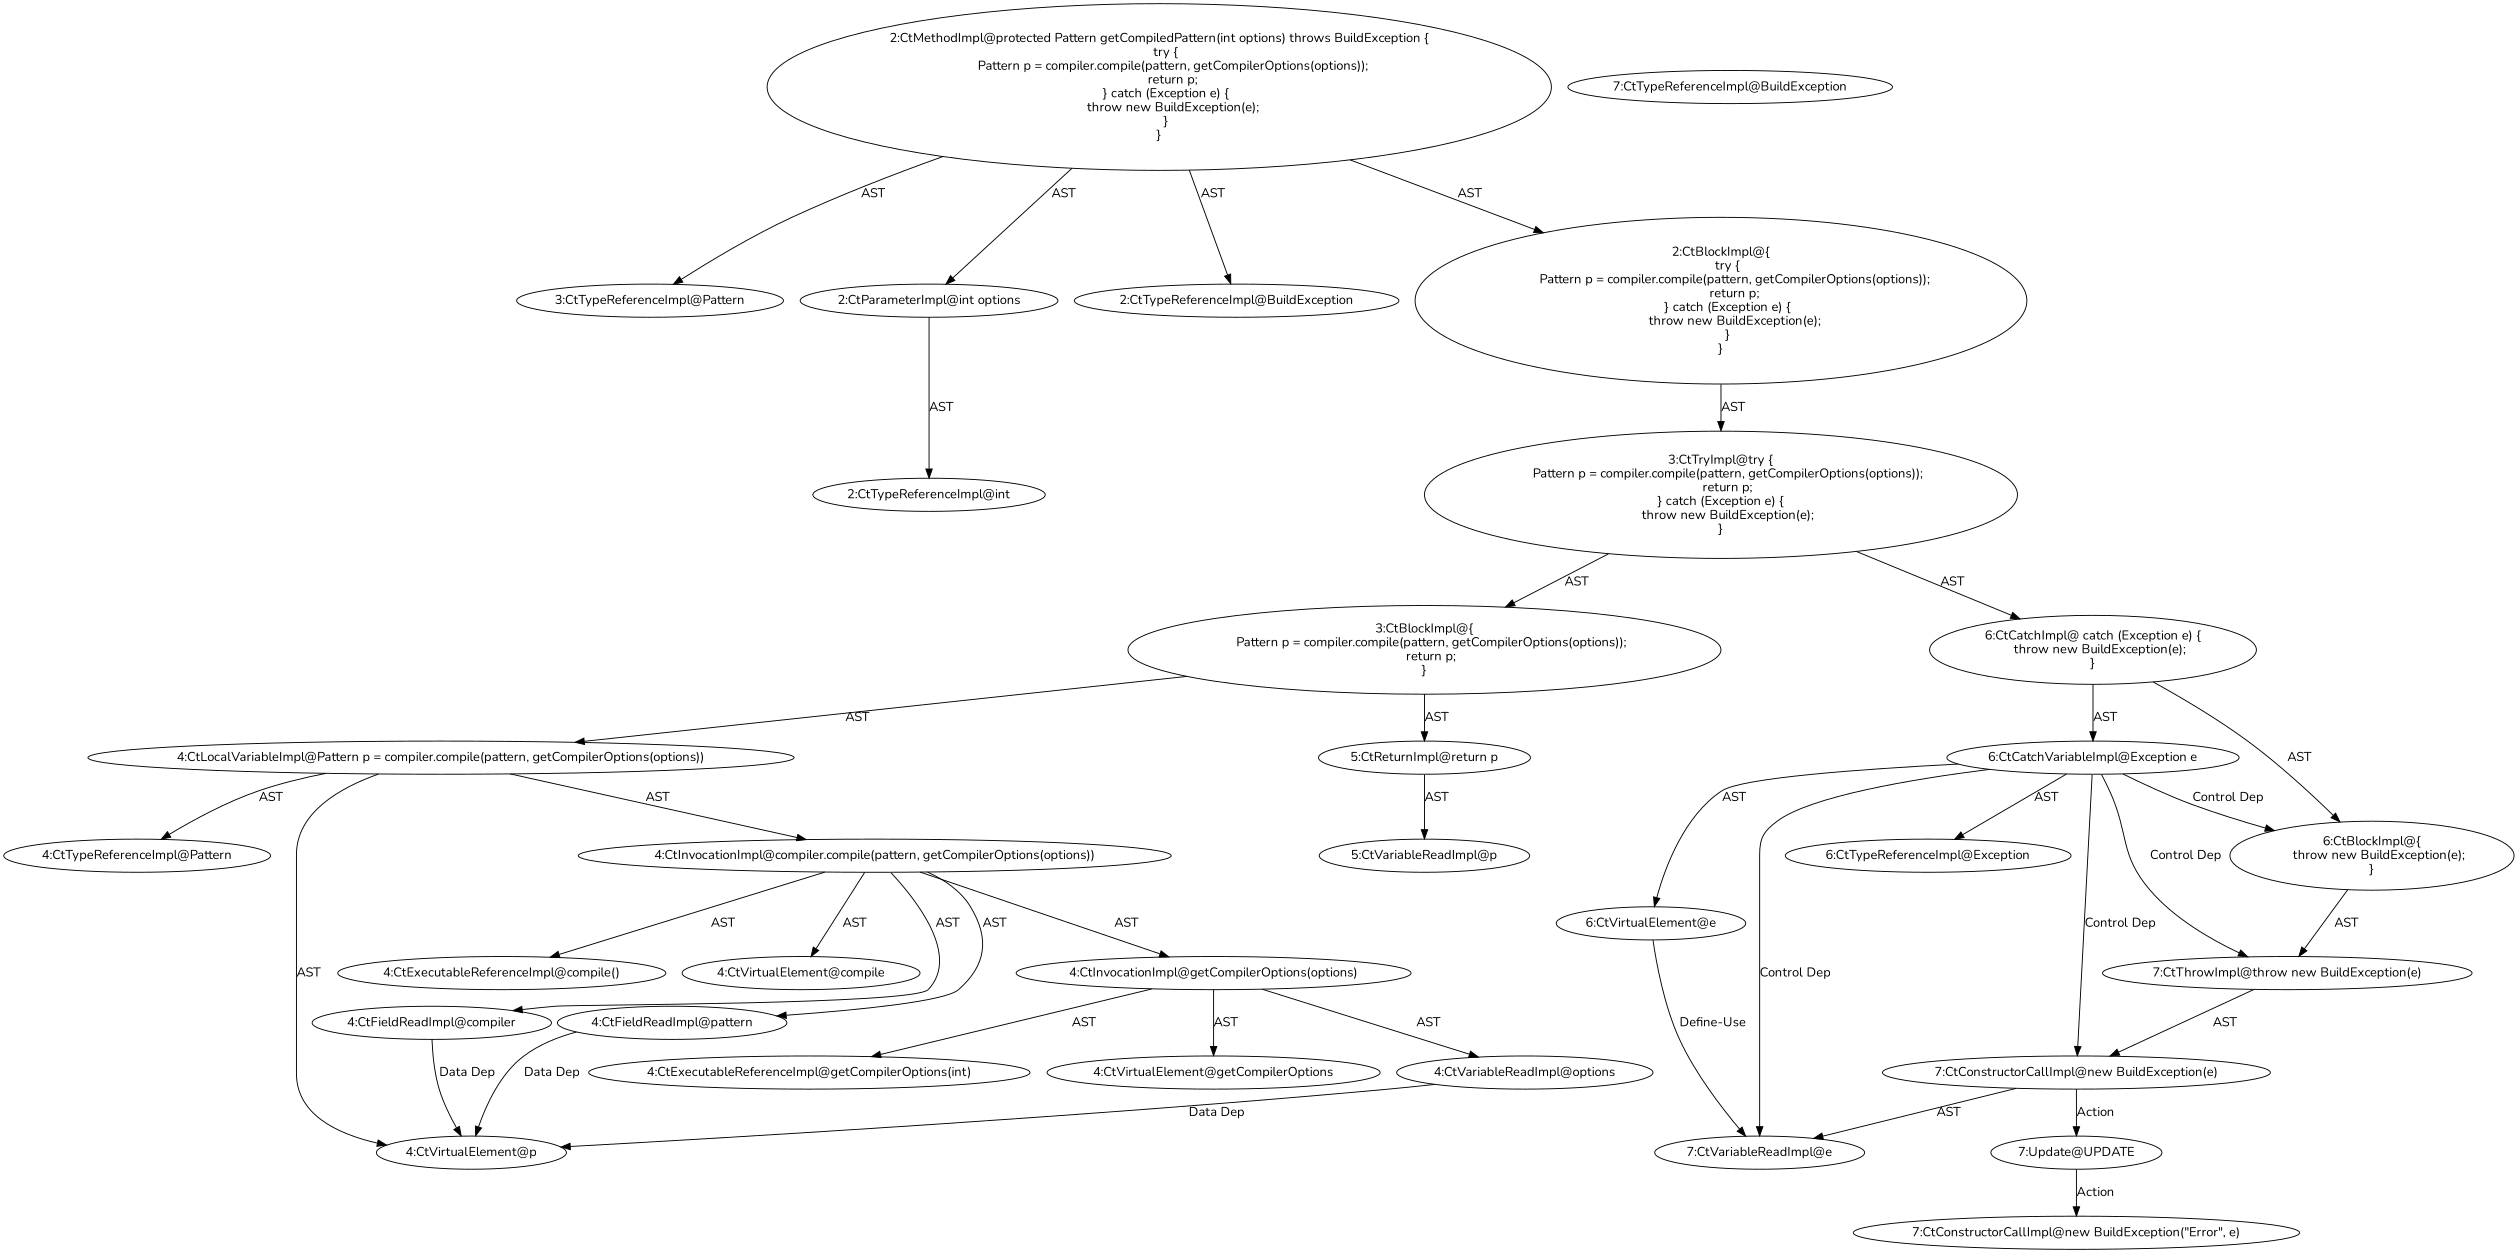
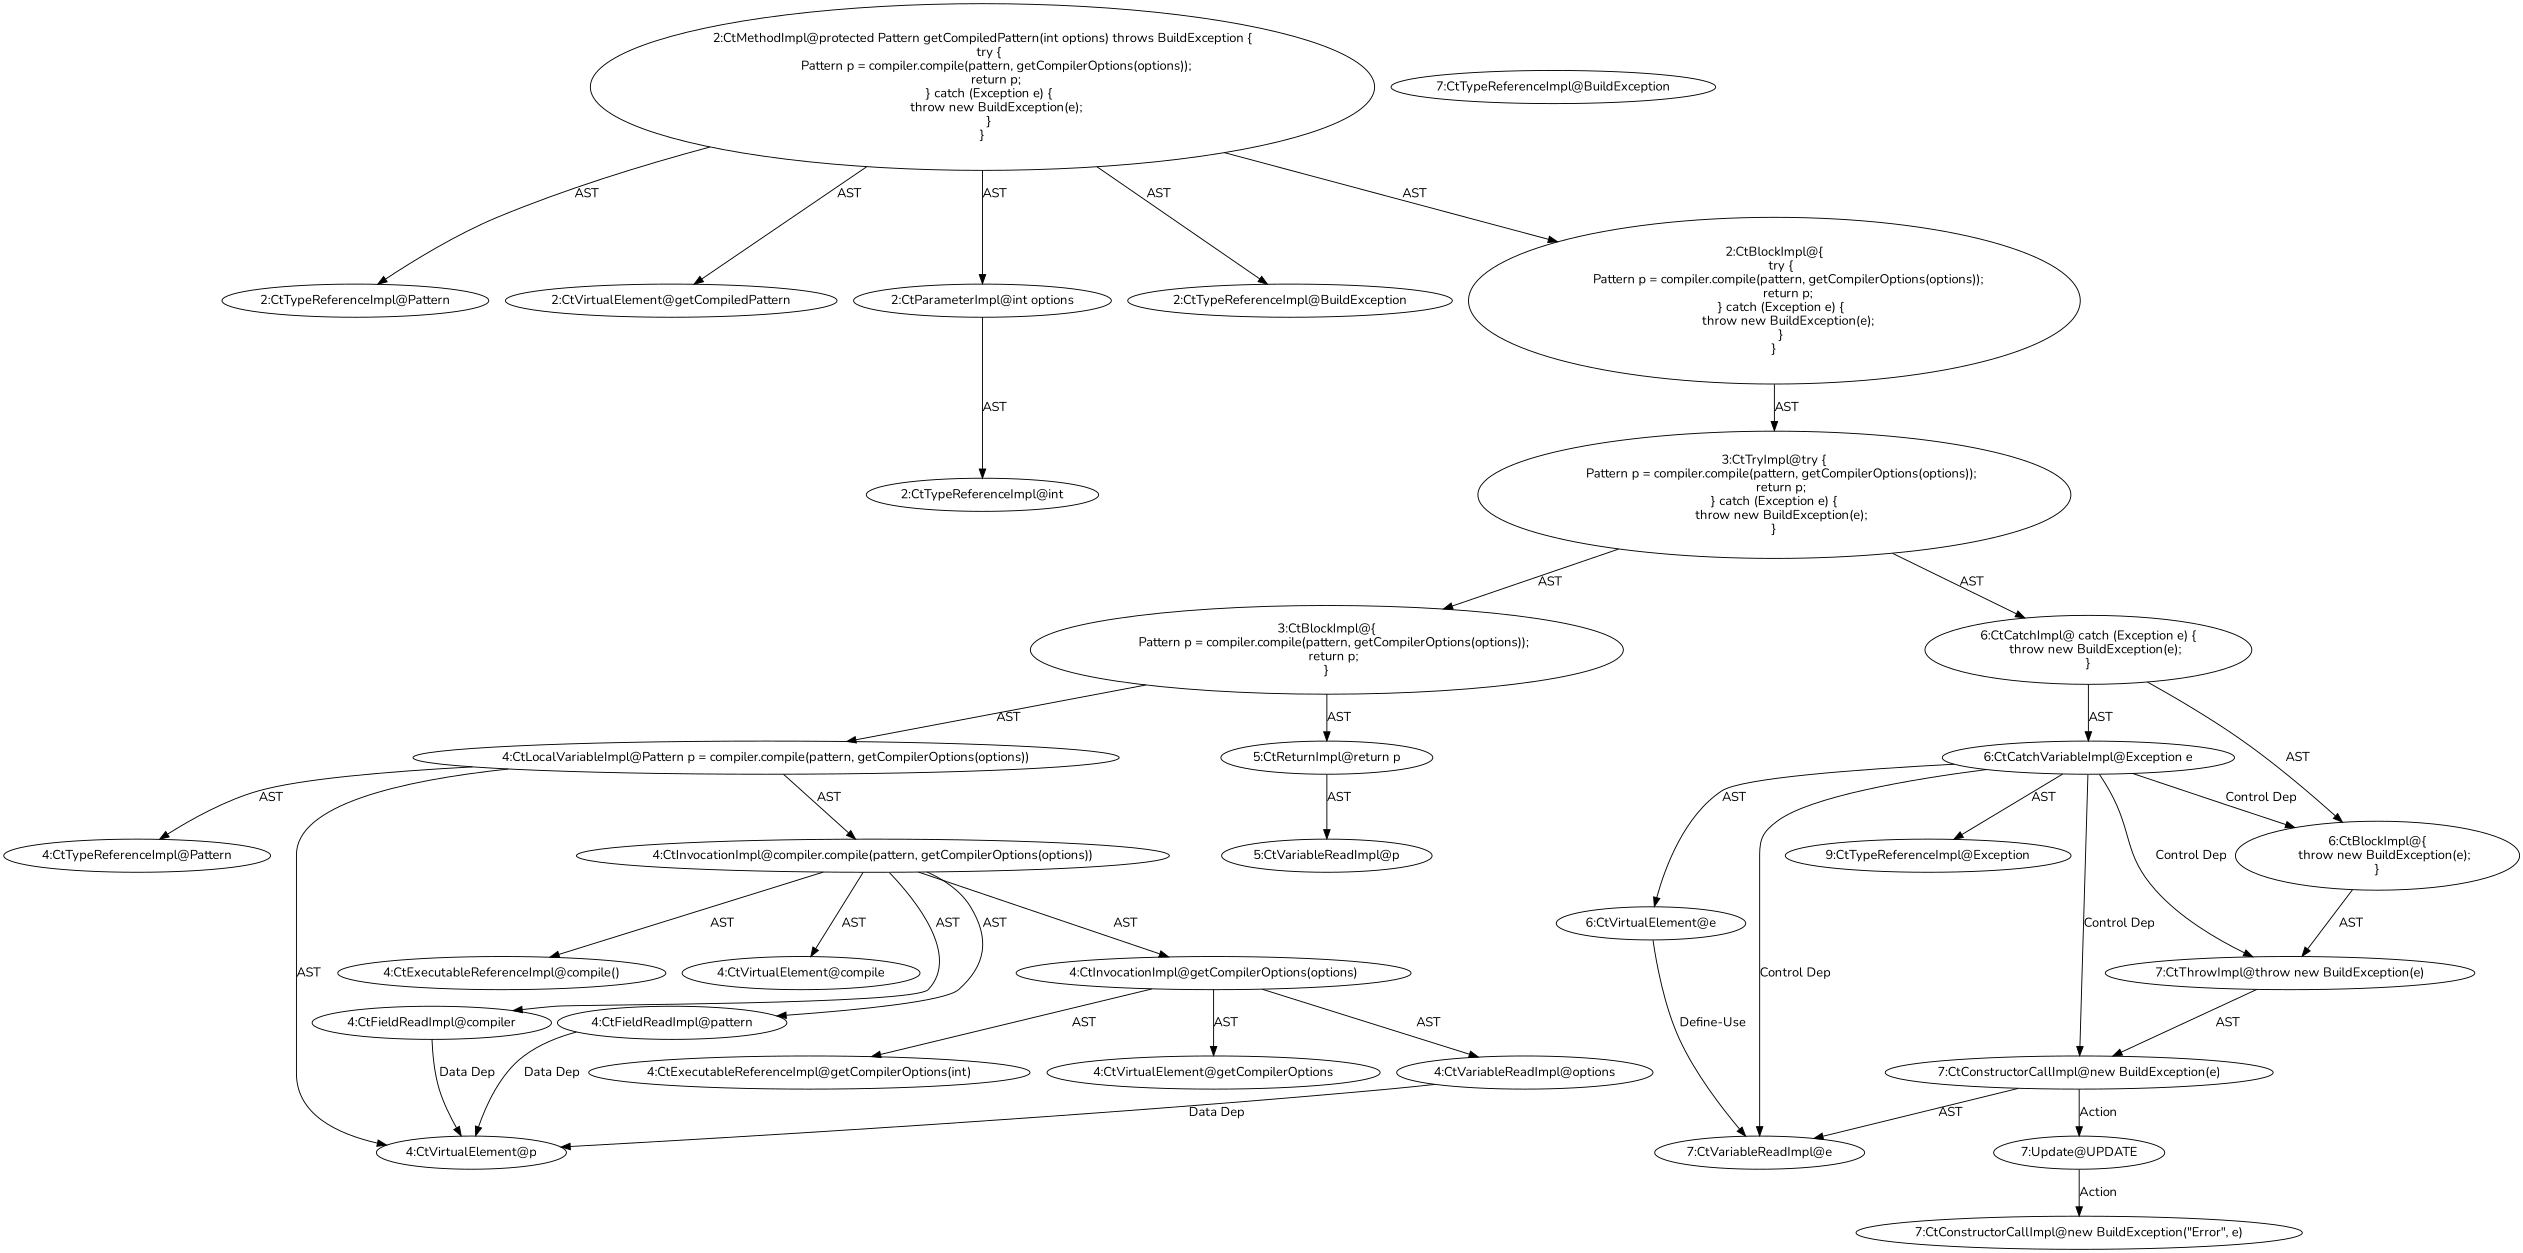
  digraph {
    fontname=Nunito
    node [fontname=Nunito shape=ellipse]
    edge [fontname=Nunito]
-   n1 [label="3:CtTypeReferenceImpl@Pattern"]
+   n1 [label="2:CtTypeReferenceImpl@Pattern"]
+   n2 [label="2:CtVirtualElement@getCompiledPattern"]
    n3 [label="2:CtParameterImpl@int options"]
    n4 [label="2:CtTypeReferenceImpl@int"]
    n5 [label="2:CtTypeReferenceImpl@BuildException"]
    n6 [label="4:CtTypeReferenceImpl@Pattern"]
    n7 [label="4:CtExecutableReferenceImpl@compile()"]
    n8 [label="4:CtVirtualElement@compile"]
    n9 [label="4:CtFieldReadImpl@compiler"]
    n10 [label="4:CtVirtualElement@p"]
    n11 [label="4:CtFieldReadImpl@pattern"]
    n12 [label="4:CtExecutableReferenceImpl@getCompilerOptions(int)"]
    n13 [label="4:CtVirtualElement@getCompilerOptions"]
    n14 [label="4:CtVariableReadImpl@options"]
    n15 [label="4:CtInvocationImpl@getCompilerOptions(options)"]
    n16 [label="4:CtInvocationImpl@compiler.compile(pattern, getCompilerOptions(options))"]
    n17 [label="5:CtVariableReadImpl@p"]
    n18 [label="4:CtLocalVariableImpl@Pattern p = compiler.compile(pattern, getCompilerOptions(options))"]
    n19 [label="5:CtReturnImpl@return p"]
    n20 [label="3:CtBlockImpl@\{\n    Pattern p = compiler.compile(pattern, getCompilerOptions(options));\n    return p;\n\}"]
    n21 [label="6:CtVirtualElement@e"]
    n22 [label="7:CtVariableReadImpl@e"]
-   n23 [label="6:CtTypeReferenceImpl@Exception"]
+   n23 [label="9:CtTypeReferenceImpl@Exception"]
    n24 [label="6:CtCatchVariableImpl@Exception e"]
    n25 [label="7:CtConstructorCallImpl@new BuildException(e)"]
    n26 [label="7:CtThrowImpl@throw new BuildException(e)"]
    n27 [label="6:CtBlockImpl@\{\n    throw new BuildException(e);\n\}"]
    n28 [label="7:Update@UPDATE"]
    n29 [label="7:CtTypeReferenceImpl@BuildException"]
    n30 [label="7:CtConstructorCallImpl@new BuildException(\"Error\", e)"]
    n31 [label="6:CtCatchImpl@ catch (Exception e) \{\n    throw new BuildException(e);\n\}"]
    n32 [label="3:CtTryImpl@try \{\n    Pattern p = compiler.compile(pattern, getCompilerOptions(options));\n    return p;\n\} catch (Exception e) \{\n    throw new BuildException(e);\n\}"]
    n33 [label="2:CtBlockImpl@\{\n    try \{\n        Pattern p = compiler.compile(pattern, getCompilerOptions(options));\n        return p;\n    \} catch (Exception e) \{\n        throw new BuildException(e);\n    \}\n\}"]
    n34 [label="2:CtMethodImpl@protected Pattern getCompiledPattern(int options) throws BuildException \{\n    try \{\n        Pattern p = compiler.compile(pattern, getCompilerOptions(options));\n        return p;\n    \} catch (Exception e) \{\n        throw new BuildException(e);\n    \}\n\}"]
    n3 -> n4 [label=AST]
    n9 -> n10 [label="Data Dep"]
    n11 -> n10 [label="Data Dep"]
    n14 -> n10 [label="Data Dep"]
    n15 -> n12 [label=AST]
    n15 -> n13 [label=AST]
    n15 -> n14 [label=AST]
    n16 -> n7 [label=AST]
    n16 -> n8 [label=AST]
    n16 -> n9 [label=AST]
    n16 -> n11 [label=AST]
    n16 -> n15 [label=AST]
    n18 -> n6 [label=AST]
    n18 -> n10 [label=AST]
    n18 -> n16 [label=AST]
    n19 -> n17 [label=AST]
    n20 -> n18 [label=AST]
    n20 -> n19 [label=AST]
    n21 -> n22 [label="Define-Use"]
    n24 -> n21 [label=AST]
    n24 -> n22 [label="Control Dep"]
    n24 -> n23 [label=AST]
    n24 -> n25 [label="Control Dep"]
    n24 -> n26 [label="Control Dep"]
    n24 -> n27 [label="Control Dep"]
    n25 -> n22 [label=AST]
    n25 -> n28 [label=Action]
    n26 -> n25 [label=AST]
    n27 -> n26 [label=AST]
    n28 -> n30 [label=Action]
    n31 -> n24 [label=AST]
    n31 -> n27 [label=AST]
    n32 -> n20 [label=AST]
    n32 -> n31 [label=AST]
    n33 -> n32 [label=AST]
    n34 -> n1 [label=AST]
+   n34 -> n2 [label=AST]
    n34 -> n3 [label=AST]
    n34 -> n5 [label=AST]
    n34 -> n33 [label=AST]
  }
